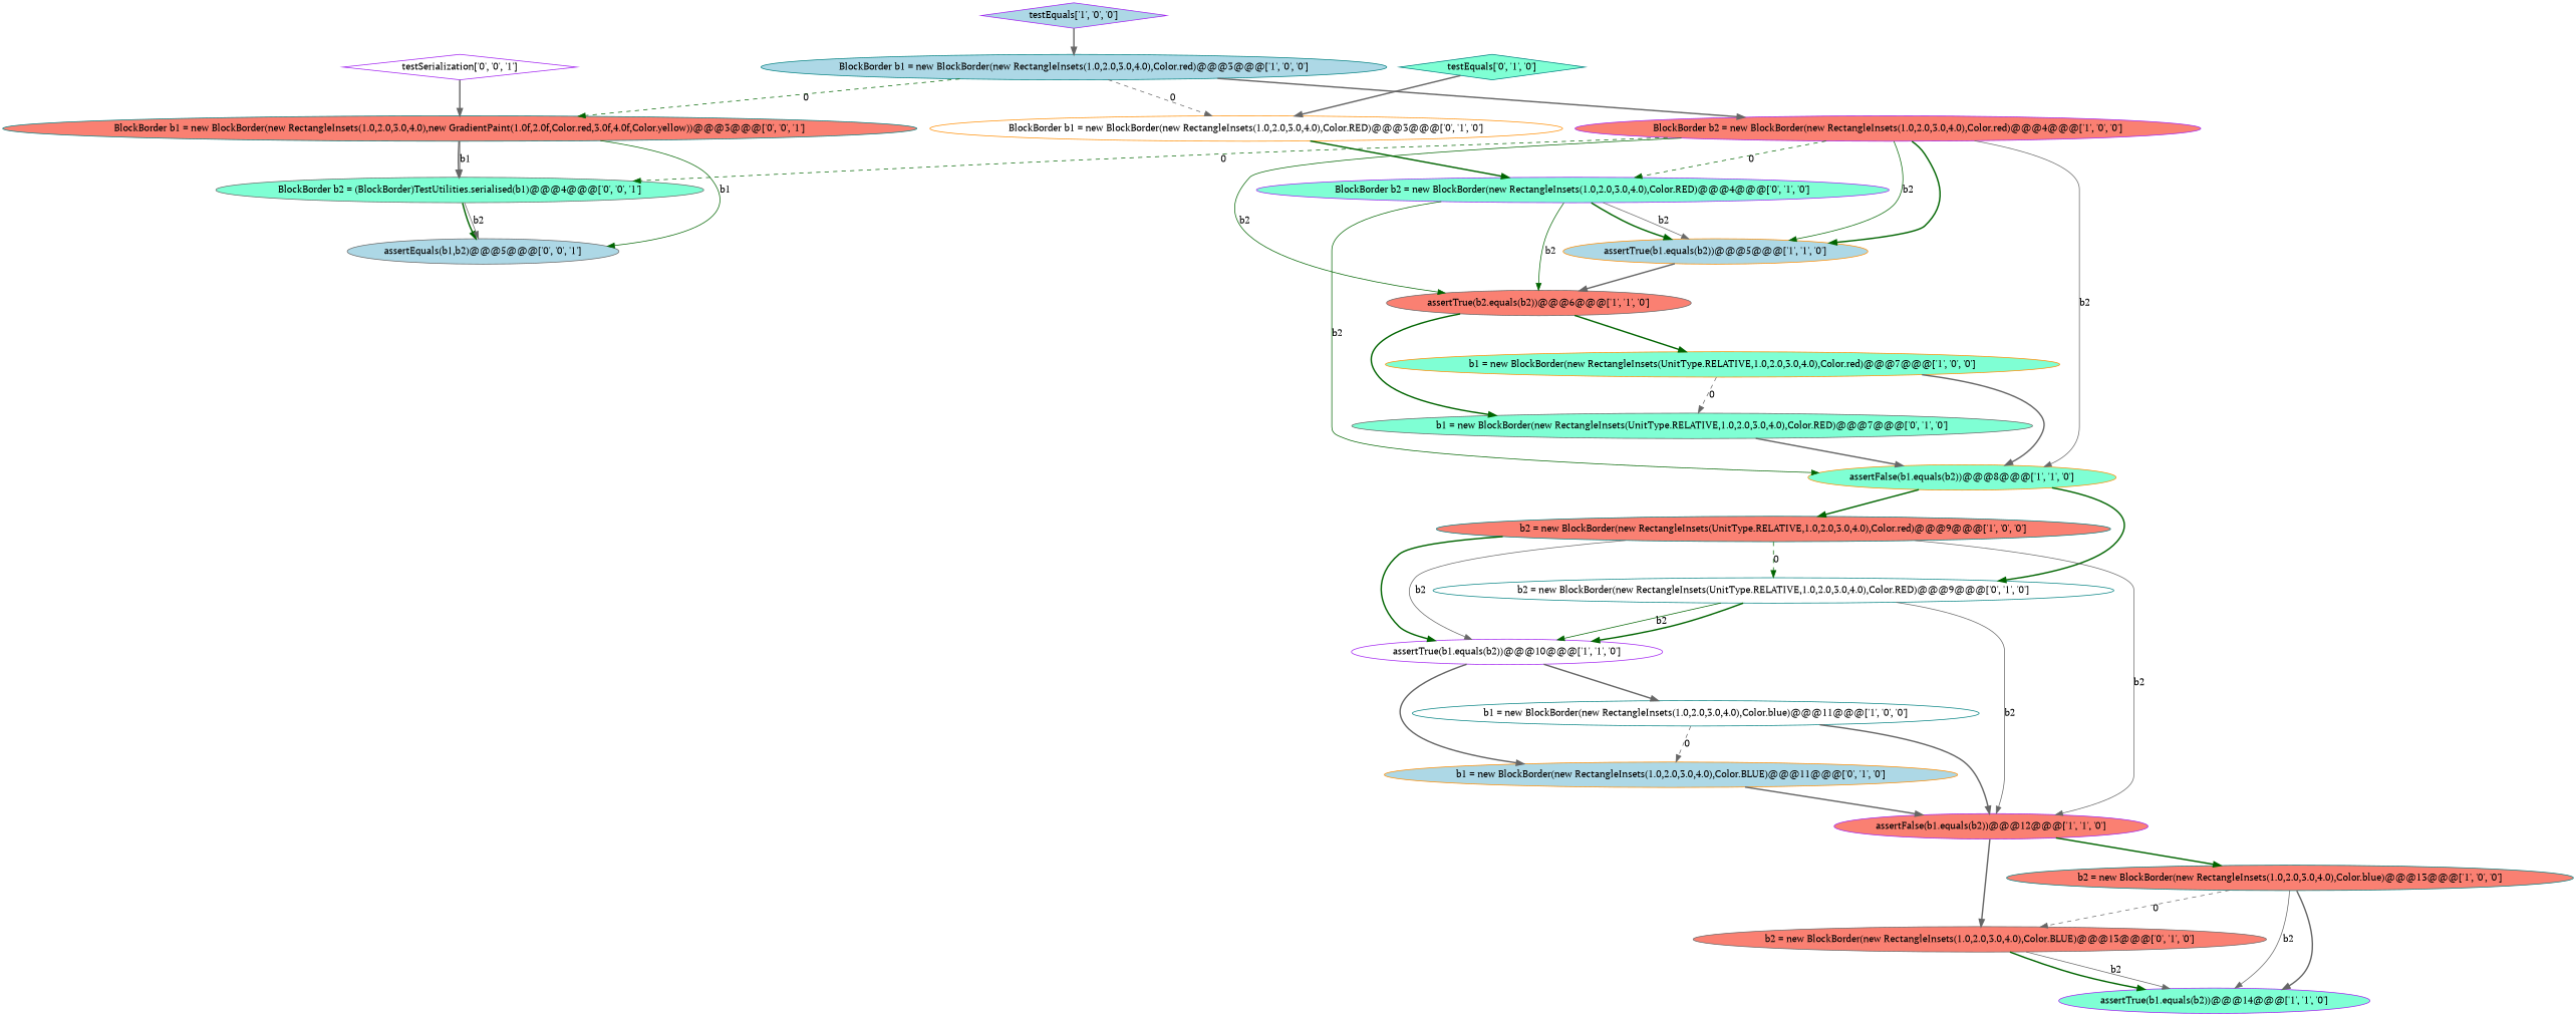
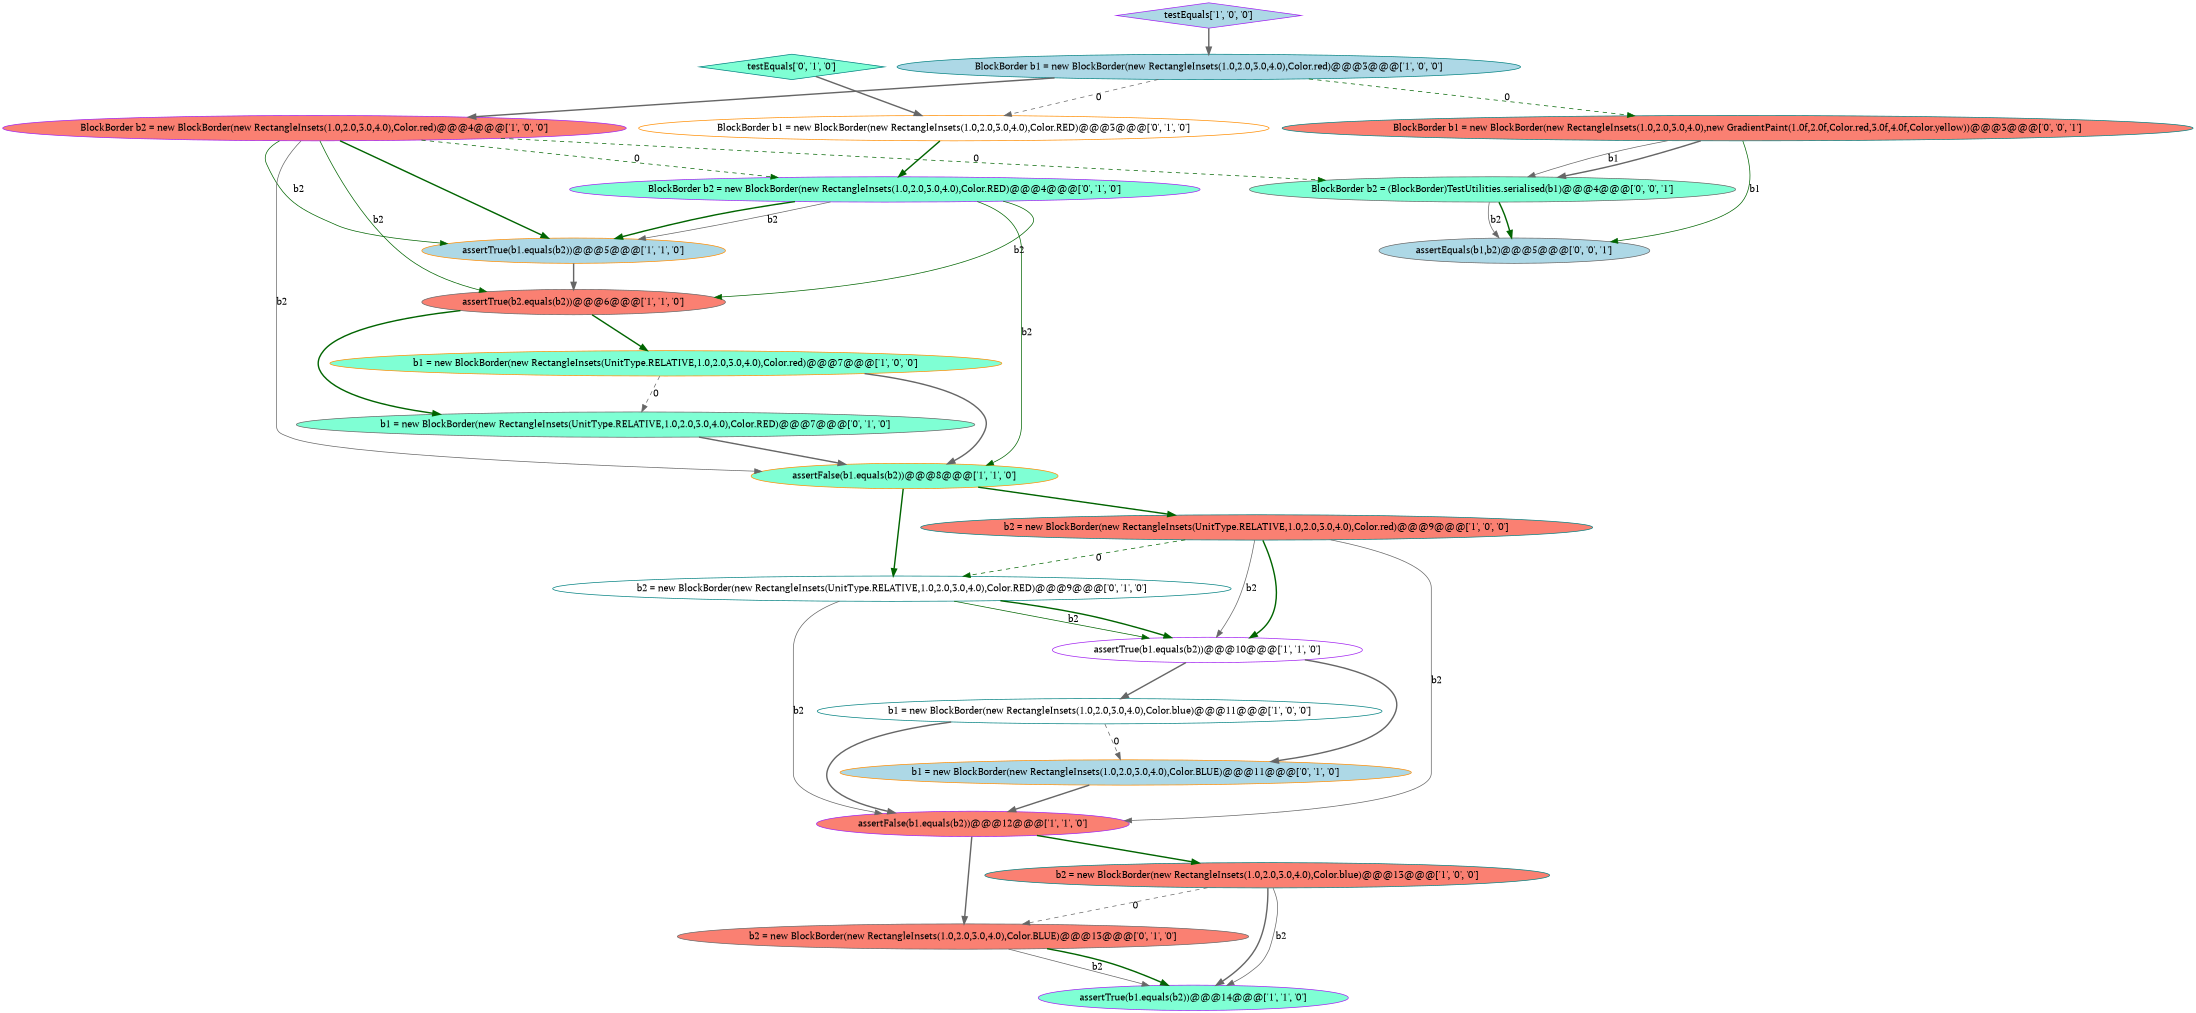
  digraph {
    fontname="PT Serif"
    node [color=teal fillcolor=salmon fontname="PT Serif" shape=ellipse style=filled]
    edge [color=gray40 fontname="PT Serif" style=bold]
    n1 [fillcolor=lightblue label="BlockBorder b1 = new BlockBorder(new RectangleInsets(1.0,2.0,3.0,4.0),Color.red)@@@3@@@['1', '0', '0']"]
    n2 [color=darkorange fillcolor=white label="BlockBorder b1 = new BlockBorder(new RectangleInsets(1.0,2.0,3.0,4.0),Color.RED)@@@3@@@['0', '1', '0']"]
    n3 [color=purple label="BlockBorder b2 = new BlockBorder(new RectangleInsets(1.0,2.0,3.0,4.0),Color.red)@@@4@@@['1', '0', '0']"]
    n4 [label="BlockBorder b1 = new BlockBorder(new RectangleInsets(1.0,2.0,3.0,4.0),new GradientPaint(1.0f,2.0f,Color.red,3.0f,4.0f,Color.yellow))@@@3@@@['0', '0', '1']"]
    n5 [color=purple fillcolor=aquamarine label="BlockBorder b2 = new BlockBorder(new RectangleInsets(1.0,2.0,3.0,4.0),Color.RED)@@@4@@@['0', '1', '0']"]
    n6 [color=darkorange fillcolor=lightblue label="assertTrue(b1.equals(b2))@@@5@@@['1', '1', '0']"]
    n7 [color=darkorange fillcolor=aquamarine label="assertFalse(b1.equals(b2))@@@8@@@['1', '1', '0']"]
    n8 [color=gray40 label="assertTrue(b2.equals(b2))@@@6@@@['1', '1', '0']"]
    n9 [color=gray40 fillcolor=aquamarine label="BlockBorder b2 = (BlockBorder)TestUtilities.serialised(b1)@@@4@@@['0', '0', '1']"]
    n10 [color=gray40 fillcolor=lightblue label="assertEquals(b1,b2)@@@5@@@['0', '0', '1']"]
    n11 [color=gray40 label="b2 = new BlockBorder(new RectangleInsets(1.0,2.0,3.0,4.0),Color.BLUE)@@@13@@@['0', '1', '0']"]
    n12 [color=purple fillcolor=aquamarine label="assertTrue(b1.equals(b2))@@@14@@@['1', '1', '0']"]
-   n13 [color=purple fillcolor=white label="testSerialization['0', '0', '1']" shape=diamond]
    n14 [label="b2 = new BlockBorder(new RectangleInsets(1.0,2.0,3.0,4.0),Color.blue)@@@13@@@['1', '0', '0']"]
    n15 [color=darkorange fillcolor=lightblue label="b1 = new BlockBorder(new RectangleInsets(1.0,2.0,3.0,4.0),Color.BLUE)@@@11@@@['0', '1', '0']"]
    n16 [color=purple label="assertFalse(b1.equals(b2))@@@12@@@['1', '1', '0']"]
    n17 [label="b2 = new BlockBorder(new RectangleInsets(UnitType.RELATIVE,1.0,2.0,3.0,4.0),Color.red)@@@9@@@['1', '0', '0']"]
    n18 [fillcolor=white label="b2 = new BlockBorder(new RectangleInsets(UnitType.RELATIVE,1.0,2.0,3.0,4.0),Color.RED)@@@9@@@['0', '1', '0']"]
    n19 [color=darkorange fillcolor=aquamarine label="b1 = new BlockBorder(new RectangleInsets(UnitType.RELATIVE,1.0,2.0,3.0,4.0),Color.red)@@@7@@@['1', '0', '0']"]
    n20 [color=gray40 fillcolor=aquamarine label="b1 = new BlockBorder(new RectangleInsets(UnitType.RELATIVE,1.0,2.0,3.0,4.0),Color.RED)@@@7@@@['0', '1', '0']"]
    n21 [color=purple fillcolor=white label="assertTrue(b1.equals(b2))@@@10@@@['1', '1', '0']"]
    n22 [fillcolor=white label="b1 = new BlockBorder(new RectangleInsets(1.0,2.0,3.0,4.0),Color.blue)@@@11@@@['1', '0', '0']"]
    n23 [color=purple fillcolor=lightblue label="testEquals['1', '0', '0']" shape=diamond]
    n24 [fillcolor=aquamarine label="testEquals['0', '1', '0']" shape=diamond]
    n1 -> n2 [label=0 style=dashed]
    n1 -> n3
    n1 -> n4 [color=darkgreen label=0 style=dashed]
    n2 -> n5 [color=darkgreen]
    n3 -> n5 [color=darkgreen label=0 style=dashed]
    n3 -> n6 [color=darkgreen]
    n3 -> n6 [color=darkgreen label=b2 style=solid]
    n3 -> n7 [label=b2 style=solid]
    n3 -> n8 [color=darkgreen label=b2 style=solid]
    n3 -> n9 [color=darkgreen label=0 style=dashed]
    n4 -> n9 [label=b1 style=solid]
    n4 -> n9
    n4 -> n10 [color=darkgreen label=b1 style=solid]
    n5 -> n6 [label=b2 style=solid]
    n5 -> n6 [color=darkgreen]
    n5 -> n7 [color=darkgreen label=b2 style=solid]
    n5 -> n8 [color=darkgreen label=b2 style=solid]
    n6 -> n8
    n7 -> n17 [color=darkgreen]
    n7 -> n18 [color=darkgreen]
    n8 -> n19 [color=darkgreen]
    n8 -> n20 [color=darkgreen]
    n9 -> n10 [color=darkgreen]
    n9 -> n10 [label=b2 style=solid]
    n11 -> n12 [label=b2 style=solid]
    n11 -> n12 [color=darkgreen]
-   n13 -> n4
    n14 -> n11 [label=0 style=dashed]
    n14 -> n12
    n14 -> n12 [label=b2 style=solid]
    n15 -> n16
    n16 -> n11
    n16 -> n14 [color=darkgreen]
    n17 -> n16 [label=b2 style=solid]
    n17 -> n18 [color=darkgreen label=0 style=dashed]
    n17 -> n21 [color=darkgreen]
    n17 -> n21 [label=b2 style=solid]
    n18 -> n16 [label=b2 style=solid]
    n18 -> n21 [color=darkgreen label=b2 style=solid]
    n18 -> n21 [color=darkgreen]
    n19 -> n7
    n19 -> n20 [label=0 style=dashed]
    n20 -> n7
    n21 -> n15
    n21 -> n22
    n22 -> n15 [label=0 style=dashed]
    n22 -> n16
    n23 -> n1
    n24 -> n2
  }
